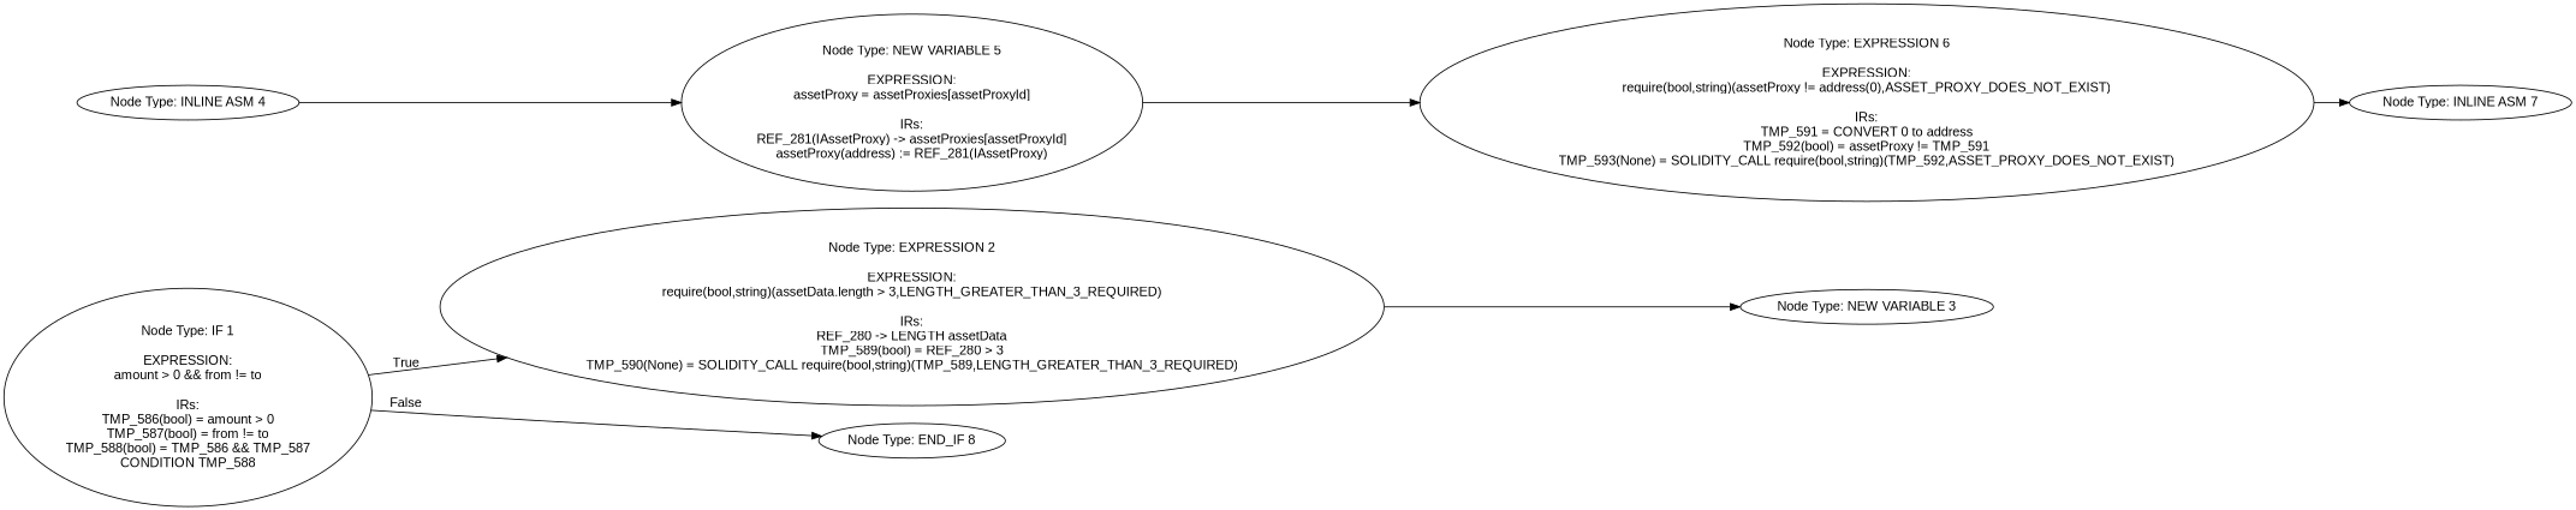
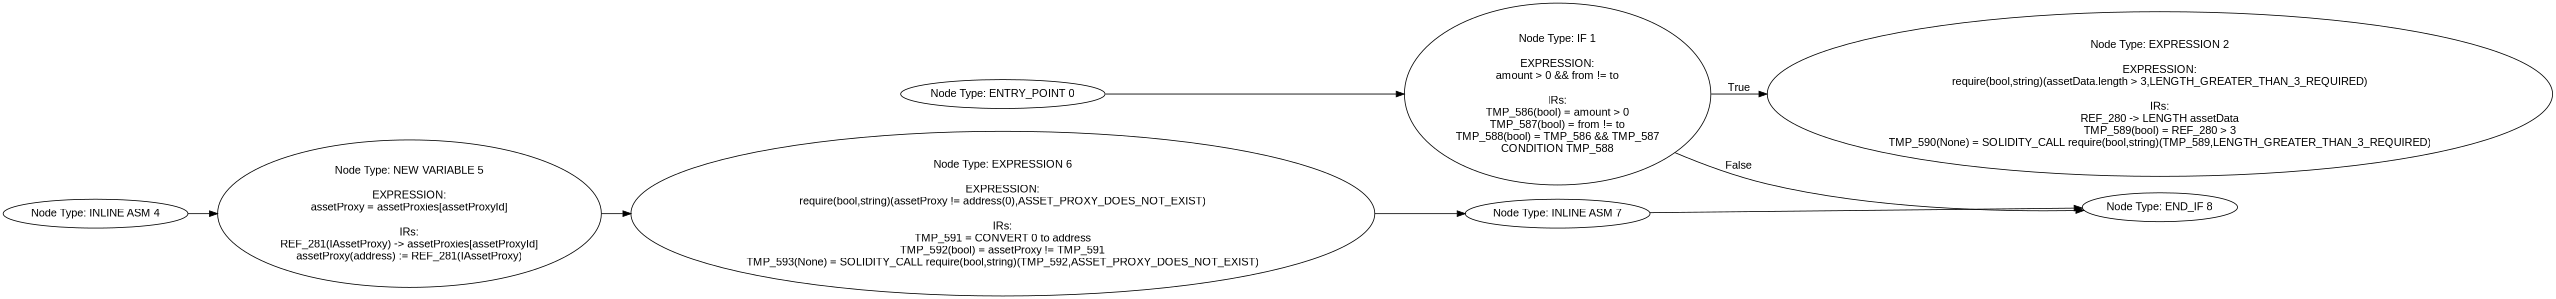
  digraph {
    fontname="Liberation Sans"
    rankdir=LR
    node [fontname="Liberation Sans"]
    edge [fontname="Liberation Sans"]
+   n1 [label="Node Type: ENTRY_POINT 0\n"]
    n2 [label="Node Type: IF 1\n\nEXPRESSION:\namount > 0 && from != to\n\nIRs:\nTMP_586(bool) = amount > 0\nTMP_587(bool) = from != to\nTMP_588(bool) = TMP_586 && TMP_587\nCONDITION TMP_588"]
    n3 [label="Node Type: EXPRESSION 2\n\nEXPRESSION:\nrequire(bool,string)(assetData.length > 3,LENGTH_GREATER_THAN_3_REQUIRED)\n\nIRs:\nREF_280 -> LENGTH assetData\nTMP_589(bool) = REF_280 > 3\nTMP_590(None) = SOLIDITY_CALL require(bool,string)(TMP_589,LENGTH_GREATER_THAN_3_REQUIRED)"]
    n4 [label="Node Type: END_IF 8\n"]
-   n5 [label="Node Type: NEW VARIABLE 3\n"]
    n6 [label="Node Type: INLINE ASM 4\n"]
    n7 [label="Node Type: NEW VARIABLE 5\n\nEXPRESSION:\nassetProxy = assetProxies[assetProxyId]\n\nIRs:\nREF_281(IAssetProxy) -> assetProxies[assetProxyId]\nassetProxy(address) := REF_281(IAssetProxy)"]
    n8 [label="Node Type: EXPRESSION 6\n\nEXPRESSION:\nrequire(bool,string)(assetProxy != address(0),ASSET_PROXY_DOES_NOT_EXIST)\n\nIRs:\nTMP_591 = CONVERT 0 to address\nTMP_592(bool) = assetProxy != TMP_591\nTMP_593(None) = SOLIDITY_CALL require(bool,string)(TMP_592,ASSET_PROXY_DOES_NOT_EXIST)"]
    n9 [label="Node Type: INLINE ASM 7\n"]
+   n1 -> n2
    n2 -> n3 [label=True]
    n2 -> n4 [label=False]
-   n3 -> n5
    n6 -> n7
    n7 -> n8
    n8 -> n9
+   n9 -> n4
  }
